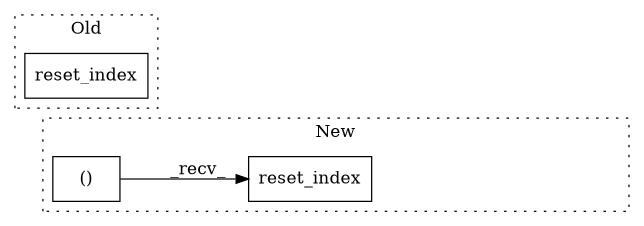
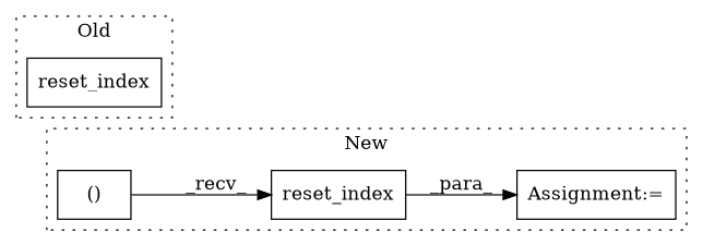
  digraph {
    rankdir=LR
    node [a=32 l="12,1" shape=box]
    n1 [label=reset_index s="2506,2522"]
+   n2 [a=7 l=1 label="Assignment:=" s=2533]
    n3 [a=106 l=45 label="()" s=2458]
    n4 [label=reset_index s="2539,2560"]
    subgraph cluster_1 {
      label=New
      style=dotted
      n1
+     n2
      n3
    }
    subgraph cluster_2 {
      label=Old
      style=dotted
      n4
    }
+   n1 -> n2 [label=_para_]
    n3 -> n1 [label=_recv_]
  }
